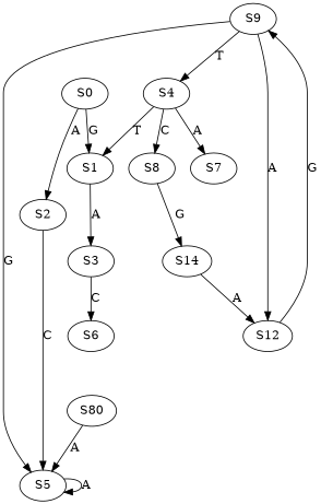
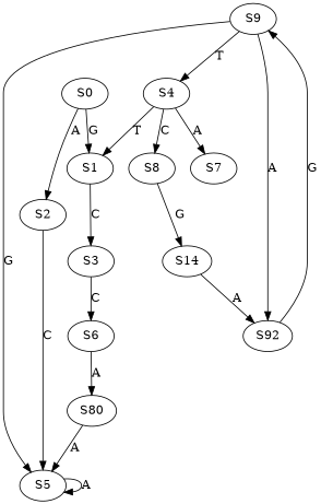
  strict digraph {
    S0
    S1
    S2
    S3
    S5
    S6
    S4
    S7
    S8
    n10 [label=S80]
    n11 [label=S14]
    S9
-   S12
+   S12 [label=S92]
    S0 -> S1 [label=G]
    S0 -> S2 [label=A]
-   S1 -> S3 [label=A]
+   S1 -> S3 [label=C]
    S2 -> S5 [label=C]
    S3 -> S6 [label=C]
    S5 -> S5 [label=A]
+   S6 -> n10 [label=A]
    S4 -> S1 [label=T]
    S4 -> S7 [label=A]
    S4 -> S8 [label=C]
    S8 -> n11 [label=G]
    n10 -> S5 [label=A]
    n11 -> S12 [label=A]
    S9 -> S5 [label=G]
    S9 -> S4 [label=T]
    S9 -> S12 [label=A]
    S12 -> S9 [label=G]
  }
